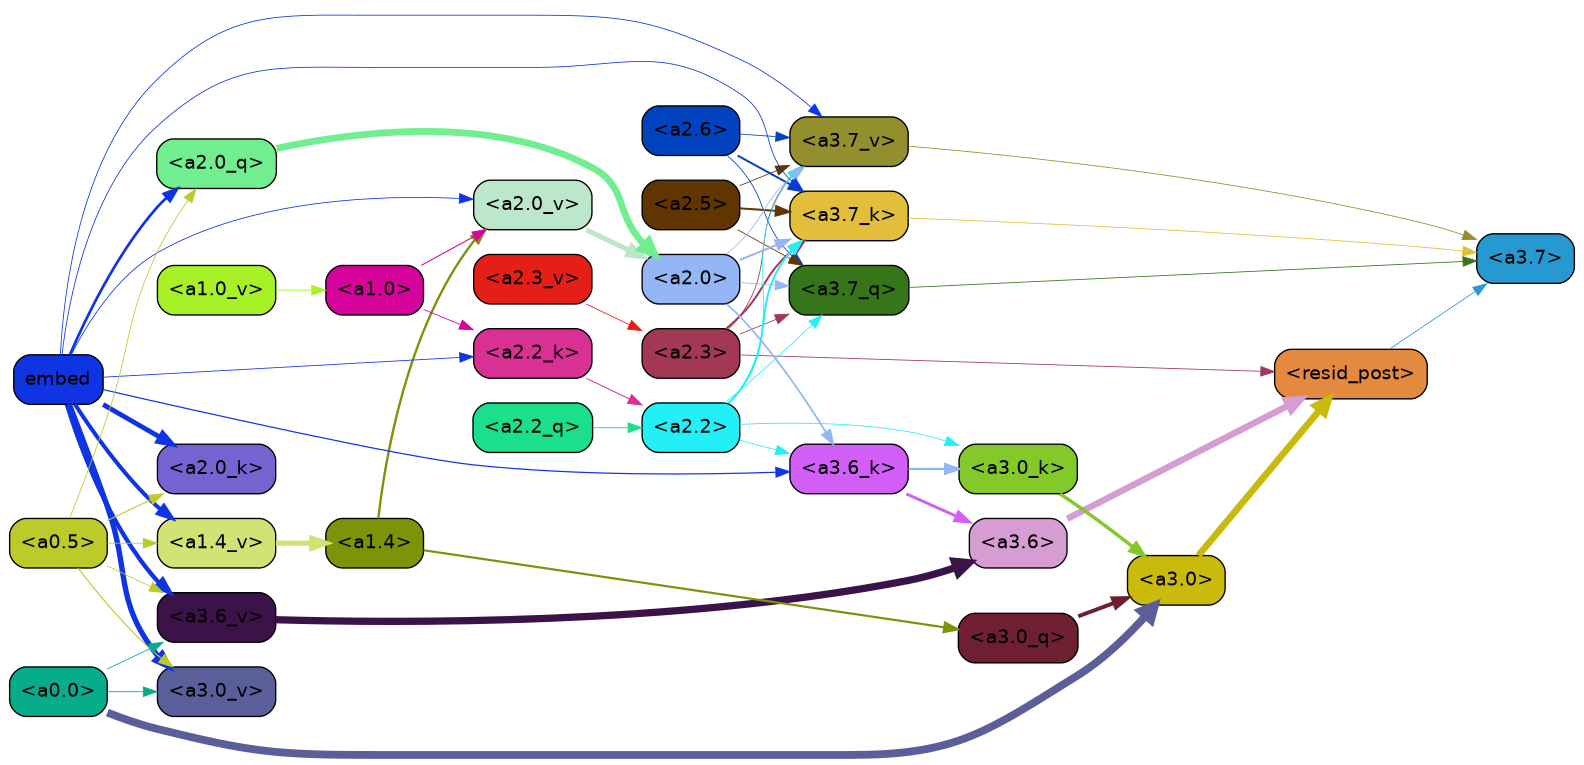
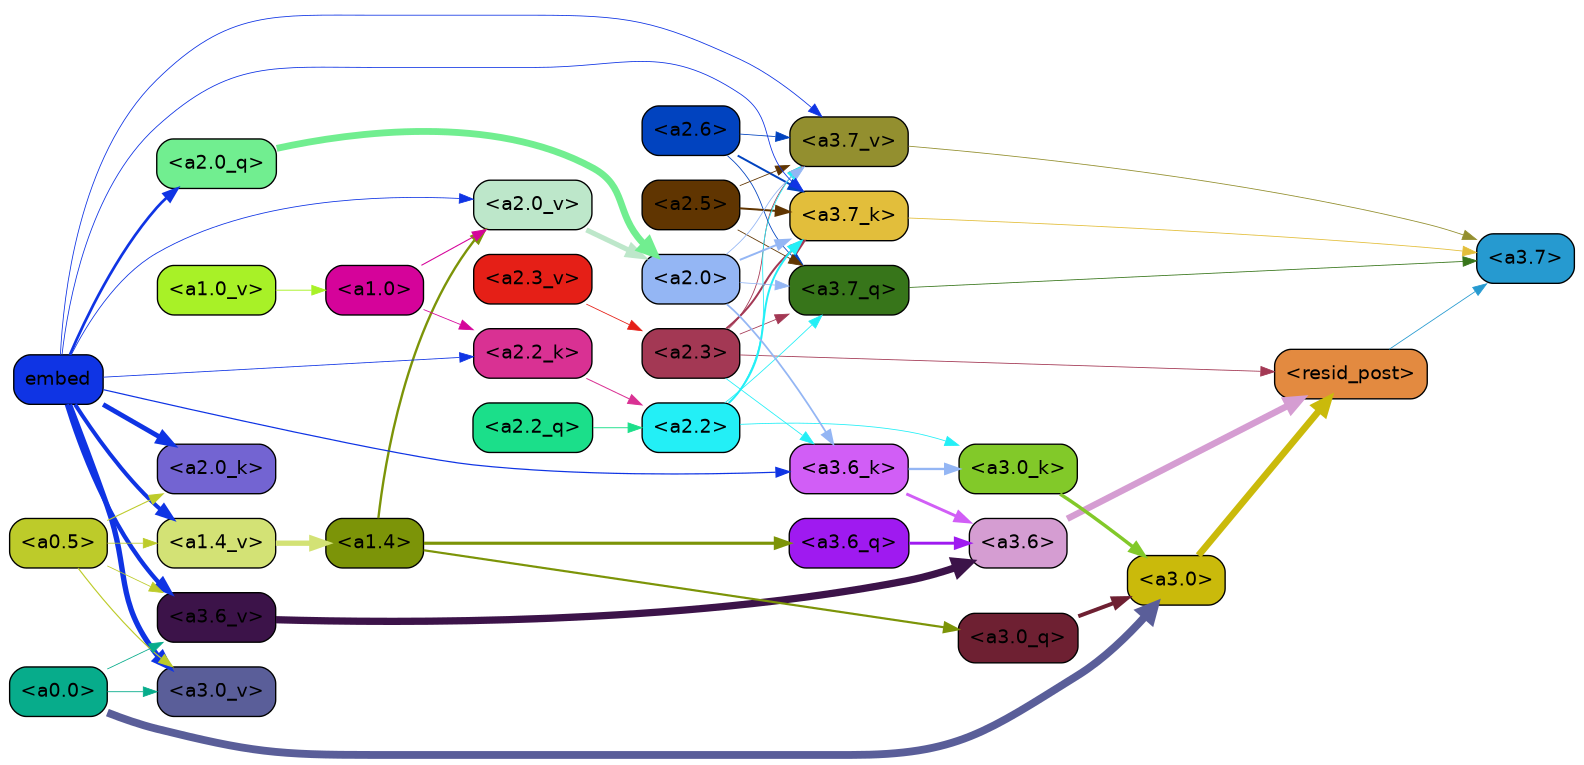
  strict digraph {
    rankdir=LR
    splines=true
    node [color=black fontname=Helvetica shape=box style="filled, rounded"]
    edge [color="#0f34e4" penwidth=0.6]
    "<a3.7>" [fillcolor="#269ad0"]
    "<resid_post>" [fillcolor="#e38a40"]
    "<a3.6>" [fillcolor="#d59dd2"]
    "<a3.0>" [fillcolor="#caba0b"]
    "<a2.3>" [fillcolor="#a33854"]
    "<a3.7_q>" [fillcolor="#37751a"]
    "<a3.7_k>" [fillcolor="#e2be3b"]
    "<a3.7_v>" [fillcolor="#938f2f"]
+   "<a3.6_q>" [fillcolor="#9f1af0"]
    "<a3.0_q>" [fillcolor="#6e2032"]
    "<a3.6_k>" [fillcolor="#d15ef6"]
    "<a3.0_k>" [fillcolor="#82c929"]
    "<a3.6_v>" [fillcolor="#3c1349"]
    "<a3.0_v>" [fillcolor="#5a5e99"]
    "<a2.6>" [fillcolor="#0143bf"]
    "<a2.5>" [fillcolor="#603501"]
    "<a2.2>" [fillcolor="#23eff6"]
    "<a2.0>" [fillcolor="#94b6f4"]
    "<a1.4>" [fillcolor="#7c9408"]
    "<a2.0_v>" [fillcolor="#bde7ca"]
    embed [fillcolor="#0f34e4"]
    "<a2.0_q>" [fillcolor="#71ee90"]
    "<a2.2_k>" [fillcolor="#d93193"]
    "<a2.0_k>" [fillcolor="#7364d2"]
    "<a1.4_v>" [fillcolor="#d3e275"]
    "<a0.5>" [fillcolor="#bdcb2a"]
    "<a0.0>" [fillcolor="#07ac8b"]
    "<a2.2_q>" [fillcolor="#1bdf8a"]
    "<a2.3_v>" [fillcolor="#e51f17"]
    "<a1.0>" [fillcolor="#d5039a"]
    "<a1.0_v>" [fillcolor="#a8f127"]
    "<resid_post>" -> "<a3.7>" [color="#269ad0"]
    "<a3.6>" -> "<resid_post>" [color="#d59dd2" penwidth=4.746312499046326]
    "<a3.0>" -> "<resid_post>" [color="#caba0b" penwidth=4.896343111991882]
    "<a2.3>" -> "<resid_post>" [color="#a33854"]
    "<a2.3>" -> "<a3.7_q>" [color="#a33854"]
    "<a2.3>" -> "<a3.7_k>" [color="#a33854" penwidth=1.467104621231556]
    "<a2.3>" -> "<a3.7_v>" [color="#a33854"]
    "<a3.7_q>" -> "<a3.7>" [color="#37751a"]
    "<a3.7_k>" -> "<a3.7>" [color="#e2be3b"]
    "<a3.7_v>" -> "<a3.7>" [color="#938f2f"]
+   "<a3.6_q>" -> "<a3.6>" [color="#9f1af0" penwidth=2.160832464694977]
    "<a3.0_q>" -> "<a3.0>" [color="#6e2032" penwidth=2.870753765106201]
    "<a3.6_k>" -> "<a3.6>" [color="#d15ef6" penwidth=2.13908451795578]
    "<a3.6_k>" -> "<a3.0_k>" [color="#94b6f4" penwidth=1.712992787361145]
    "<a3.0_k>" -> "<a3.0>" [color="#82c929" penwidth=2.520303964614868]
    "<a3.6_v>" -> "<a3.6>" [color="#3c1349" penwidth=5.297133803367615]
    "<a2.6>" -> "<a3.7_q>" [color="#0143bf"]
    "<a2.6>" -> "<a3.7_k>" [color="#0143bf" penwidth=1.4453159049153328]
    "<a2.6>" -> "<a3.7_v>" [color="#0143bf"]
    "<a2.5>" -> "<a3.7_q>" [color="#603501"]
    "<a2.5>" -> "<a3.7_k>" [color="#603501" penwidth=1.4526091292500496]
    "<a2.5>" -> "<a3.7_v>" [color="#603501"]
    "<a2.2>" -> "<a3.7_q>" [color="#23eff6"]
    "<a2.2>" -> "<a3.7_k>" [color="#23eff6" penwidth=1.4310357049107552]
    "<a2.2>" -> "<a3.7_v>" [color="#23eff6"]
-   "<a2.2>" -> "<a3.6_k>" [color="#23eff6"]
+   "<a2.3>" -> "<a3.6_k>" [color="#23eff6"]
    "<a2.2>" -> "<a3.0_k>" [color="#23eff6"]
    "<a2.0>" -> "<a3.7_q>" [color="#94b6f4"]
    "<a2.0>" -> "<a3.7_k>" [color="#94b6f4" penwidth=1.4314699843525887]
    "<a2.0>" -> "<a3.7_v>" [color="#94b6f4"]
    "<a2.0>" -> "<a3.6_k>" [color="#94b6f4" penwidth=1.2950235605239868]
+   "<a1.4>" -> "<a3.6_q>" [color="#7c9408" penwidth=2.2719132900238037]
    "<a1.4>" -> "<a3.0_q>" [color="#7c9408" penwidth=1.5932877659797668]
    "<a1.4>" -> "<a2.0_v>" [color="#7c9408" penwidth=1.7291951477527618]
    "<a2.0_v>" -> "<a2.0>" [color="#bde7ca" penwidth=3.7102378383278847]
    embed -> "<a3.7_k>"
    embed -> "<a3.7_v>"
    embed -> "<a3.6_k>" [penwidth=0.891706109046936]
    embed -> "<a3.6_v>" [penwidth=3.1766927242279053]
    embed -> "<a3.0_v>" [penwidth=3.9005755856633186]
    embed -> "<a2.0_v>"
    embed -> "<a2.0_q>" [penwidth=1.9666987657546997]
    embed -> "<a2.2_k>"
    embed -> "<a2.0_k>" [penwidth=3.5067105293273926]
    embed -> "<a1.4_v>" [penwidth=2.921818971633911]
    "<a2.0_q>" -> "<a2.0>" [color="#71ee90" penwidth=4.966194009408355]
    "<a2.2_k>" -> "<a2.2>" [color="#d93193" penwidth=0.7399393804371357]
    "<a1.4_v>" -> "<a1.4>" [color="#d3e275" penwidth=3.84571635723114]
    "<a0.5>" -> "<a3.6_v>" [color="#bdcb2a"]
    "<a0.5>" -> "<a3.0_v>" [color="#bdcb2a" penwidth=0.8493617177009583]
-   "<a0.5>" -> "<a2.0_q>" [color="#bdcb2a"]
    "<a0.5>" -> "<a2.0_k>" [color="#bdcb2a" penwidth=0.7897228002548218]
    "<a0.5>" -> "<a1.4_v>" [color="#bdcb2a"]
    "<a0.0>" -> "<a3.0>" [color="#5a5e99" penwidth=5.680712580680847]
    "<a0.0>" -> "<a3.6_v>" [color="#07ac8b"]
    "<a0.0>" -> "<a3.0_v>" [color="#07ac8b"]
    "<a2.2_q>" -> "<a2.2>" [color="#1bdf8a" penwidth=0.6677633281797171]
    "<a2.3_v>" -> "<a2.3>" [color="#e51f17"]
    "<a1.0>" -> "<a2.0_v>" [color="#d5039a" penwidth=0.7823128998279572]
    "<a1.0>" -> "<a2.2_k>" [color="#d5039a"]
    "<a1.0_v>" -> "<a1.0>" [color="#a8f127" penwidth=0.6638844013214111]
  }
